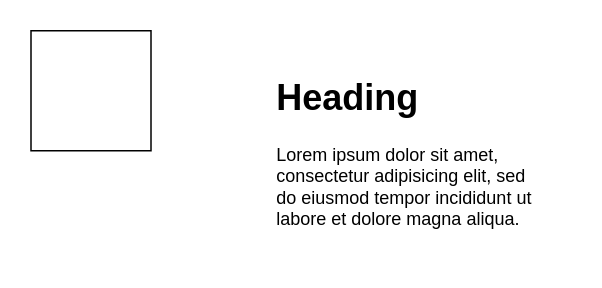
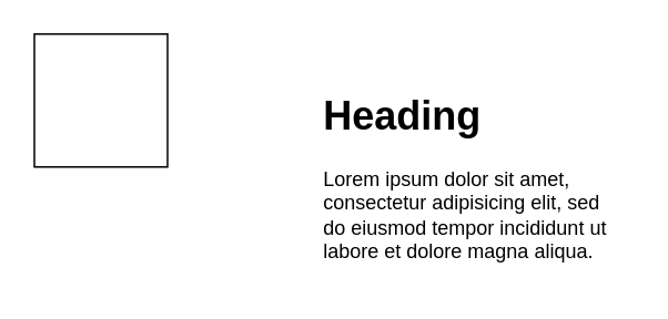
  <mxCell id="0" />
  <mxCell id="1" parent="0" />
  <mxCell id="2" value="" style="whiteSpace=wrap;html=1;aspect=fixed;" parent="1" vertex="1"><mxGeometry x="20" y="20" width="80" height="80" as="geometry" /></mxCell>
- <mxCell id="3" value="&lt;h1&gt;Heading&lt;/h1&gt;&lt;p&gt;Lorem ipsum dolor sit amet, consectetur adipisicing elit, sed do eiusmod tempor incididunt ut labore et dolore magna aliqua.&lt;/p&gt;" style="text;html=1;strokeColor=none;fillColor=none;spacing=5;spacingTop=-20;whiteSpace=wrap;overflow=hidden;rounded=0;" vertex="1" parent="1"><mxGeometry x="179" y="45" width="190" height="120" as="geometry" /></mxCell>
+ <mxCell id="3" value="&lt;h1&gt;Heading&lt;/h1&gt;&lt;p&gt;Lorem ipsum dolor sit amet, consectetur adipisicing elit, sed do eiusmod tempor incididunt ut labore et dolore magna aliqua.&lt;/p&gt;" style="text;html=1;strokeColor=none;fillColor=none;spacing=5;spacingTop=-20;whiteSpace=wrap;overflow=hidden;rounded=0;" vertex="1" parent="1"><mxGeometry x="189" y="50" width="190" height="120" as="geometry" /></mxCell>
